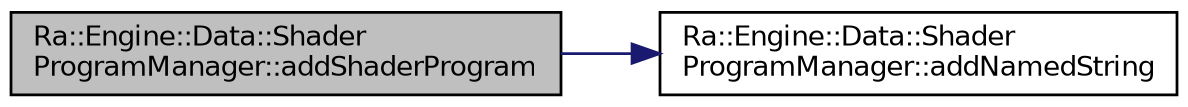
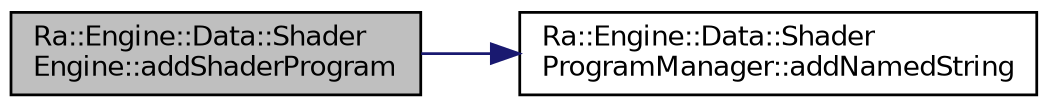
  digraph {
    rankdir=LR
    node [color=black fontname=Helvetica fontsize=10 shape=record style=filled]
-   n1 [fillcolor=grey75 fontcolor=black height=0.2 label="Ra::Engine::Data::Shader\lProgramManager::addShaderProgram" width=0.4]
+   n1 [fillcolor=grey75 fontcolor=black height=0.2 label="Ra::Engine::Data::Shader\lEngine::addShaderProgram" width=0.4]
    n2 [fillcolor=white height=0.2 label="Ra::Engine::Data::Shader\lProgramManager::addNamedString" width=0.4]
    n1 -> n2 [color=midnightblue fontname=Helvetica fontsize=10 labelfontname=Helvetica labelfontsize=10 style=solid]
  }
